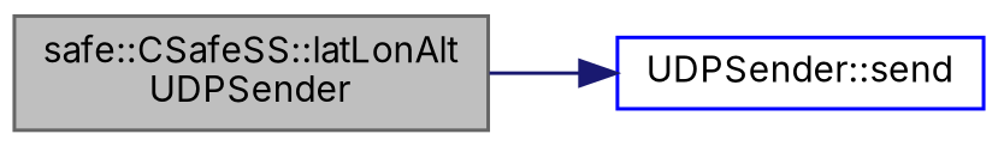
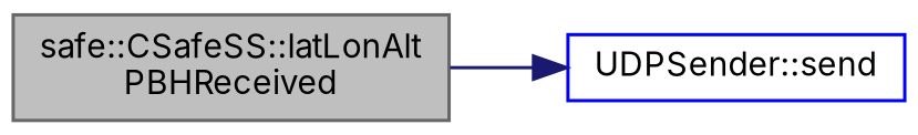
  digraph {
    rankdir=LR
    fontname=Inter
    node [fontname=Inter fontsize=10 shape=record]
-   n1 [color=gray40 fillcolor=grey75 fontcolor=black height=0.2 label="safe::CSafeSS::latLonAlt\lUDPSender" style=filled width=0.4]
+   n1 [color=gray40 fillcolor=grey75 fontcolor=black height=0.2 label="safe::CSafeSS::latLonAlt\lPBHReceived" style=filled width=0.4]
    n2 [color=blue height=0.2 label="UDPSender::send" width=0.4]
    n1 -> n2 [color=midnightblue fontname=Inter fontsize=10 labelfontname=FreeSans labelfontsize=10 style=solid]
  }
